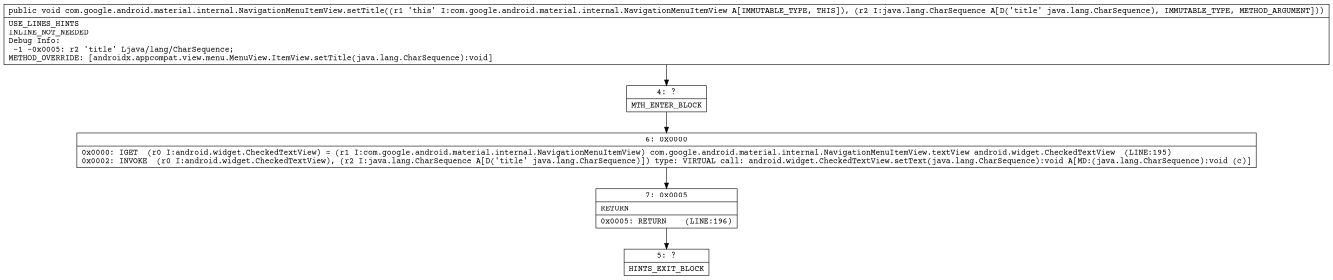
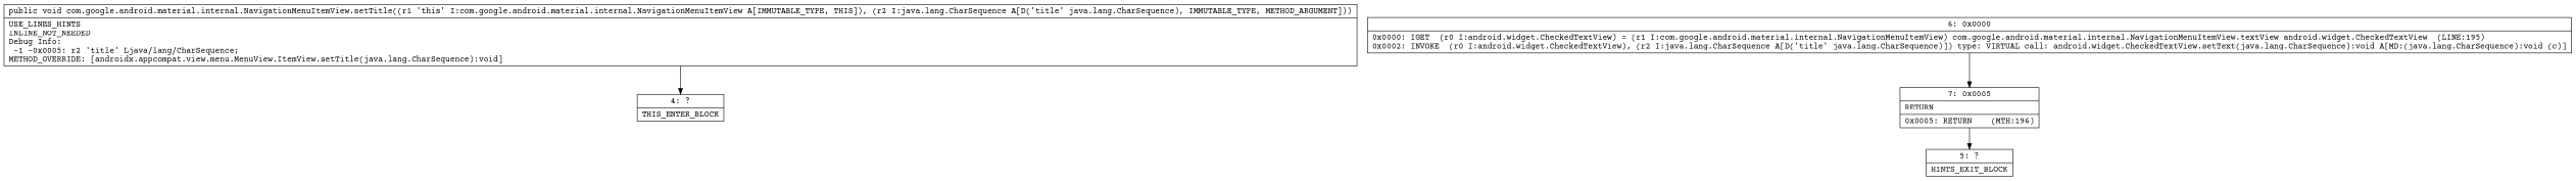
  digraph {
    fontname="Courier Prime"
    node [fontname="Courier Prime" shape=record]
    edge [fontname="Courier Prime"]
-   n1 [label="{4\:\ ?|MTH_ENTER_BLOCK\l}"]
+   n1 [label="{4\:\ ?|THIS_ENTER_BLOCK\l}"]
    n2 [label="{6\:\ 0x0000|0x0000: IGET  (r0 I:android.widget.CheckedTextView) = (r1 I:com.google.android.material.internal.NavigationMenuItemView) com.google.android.material.internal.NavigationMenuItemView.textView android.widget.CheckedTextView  (LINE:195)\l0x0002: INVOKE  (r0 I:android.widget.CheckedTextView), (r2 I:java.lang.CharSequence A[D('title' java.lang.CharSequence)]) type: VIRTUAL call: android.widget.CheckedTextView.setText(java.lang.CharSequence):void A[MD:(java.lang.CharSequence):void (c)]\l}"]
-   n3 [label="{7\:\ 0x0005|RETURN\l|0x0005: RETURN    (LINE:196)\l}"]
+   n3 [label="{7\:\ 0x0005|RETURN\l|0x0005: RETURN    (MTH:196)\l}"]
    n4 [label="{5\:\ ?|HINTS_EXIT_BLOCK\l}"]
    n5 [label="{public void com.google.android.material.internal.NavigationMenuItemView.setTitle((r1 'this' I:com.google.android.material.internal.NavigationMenuItemView A[IMMUTABLE_TYPE, THIS]), (r2 I:java.lang.CharSequence A[D('title' java.lang.CharSequence), IMMUTABLE_TYPE, METHOD_ARGUMENT]))  | USE_LINES_HINTS\lINLINE_NOT_NEEDED\lDebug Info:\l  \-1 \-0x0005: r2 'title' Ljava\/lang\/CharSequence;\lMETHOD_OVERRIDE: [androidx.appcompat.view.menu.MenuView.ItemView.setTitle(java.lang.CharSequence):void]\l}"]
-   n1 -> n2
    n2 -> n3
    n3 -> n4
    n5 -> n1
  }
